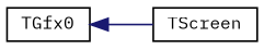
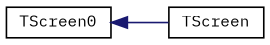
  digraph {
    rankdir=LR
    fontname="IBM Plex Mono"
    node [color=black fillcolor=white fontname="IBM Plex Mono" fontsize=10 shape=record style=filled]
-   n1 [height=0.2 label=TGfx0 width=0.4]
+   n1 [height=0.2 label=TScreen0 width=0.4]
    n2 [height=0.2 label=TScreen width=0.4]
    n1 -> n2 [color=midnightblue dir=back fontname="IBM Plex Mono" fontsize=10 labelfontname=Helvetica labelfontsize=10 style=solid]
  }
